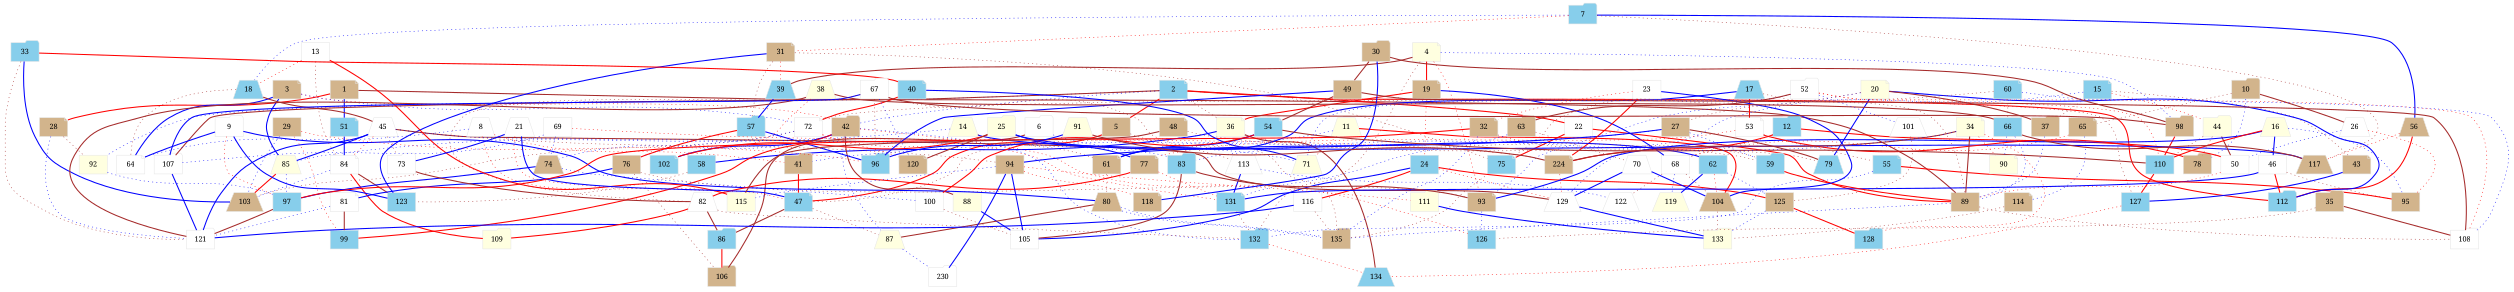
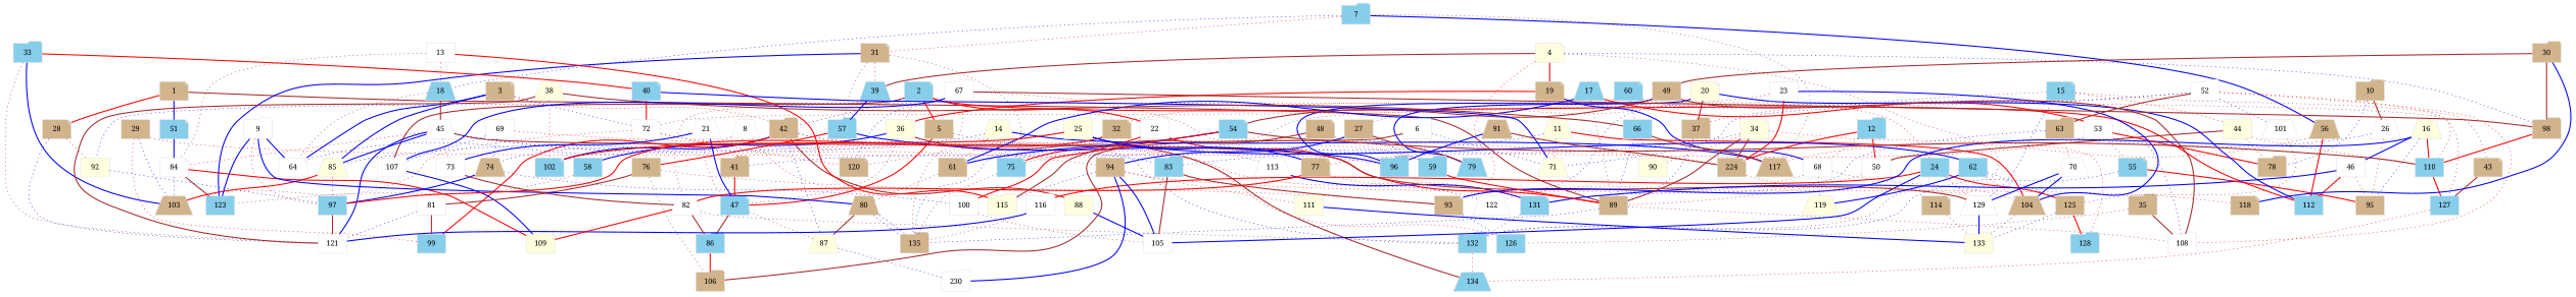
  graph {
    fontname="Noto Serif"
    node [color=gray90 fillcolor=tan fontname="Noto Serif" shape=folder style=filled]
    edge [color=blue fontname="Noto Serif" style=dotted]
    1 [shape=note]
    28 [shape=note]
    51 [fillcolor=skyblue shape=note]
    89 [shape=box]
    92 [fillcolor=lightyellow shape=box]
    121 [fillcolor=white]
    84 [fillcolor=white shape=note]
    135
    108 [fillcolor=white]
    2 [fillcolor=skyblue shape=note]
    5 [shape=box]
    22 [fillcolor=white]
    36 [fillcolor=lightyellow shape=note]
    42
    107 [fillcolor=white]
    112 [fillcolor=skyblue]
    127 [fillcolor=skyblue shape=box]
    47 [fillcolor=skyblue shape=note]
    113 [fillcolor=white shape=trapezium]
    75 [fillcolor=skyblue shape=note]
    79 [fillcolor=skyblue shape=trapezium]
    58 [fillcolor=skyblue shape=box]
    134 [fillcolor=skyblue shape=trapezium]
    132 [fillcolor=skyblue]
    102 [fillcolor=skyblue shape=note]
    99 [fillcolor=skyblue shape=box]
    126 [fillcolor=skyblue shape=box]
    74 [shape=trapezium]
    87 [fillcolor=lightyellow shape=trapezium]
    88 [fillcolor=lightyellow shape=box]
    97 [fillcolor=skyblue shape=box]
    109 [fillcolor=lightyellow]
    3 [shape=note]
    64 [fillcolor=white shape=note]
    72 [fillcolor=white shape=note]
    85 [fillcolor=lightyellow shape=trapezium]
    120 [shape=note]
    103 [shape=trapezium]
    131 [fillcolor=skyblue shape=note]
    76 [shape=box]
    4 [fillcolor=lightyellow shape=note]
    19 [shape=note]
    39 [fillcolor=skyblue shape=trapezium]
    93 [shape=note]
    98
    68 [fillcolor=white shape=box]
    24 [fillcolor=skyblue shape=box]
    57 [fillcolor=skyblue]
    110 [fillcolor=skyblue shape=box]
    86 [fillcolor=skyblue]
    122 [fillcolor=white shape=trapezium]
    6 [fillcolor=white]
    71 [fillcolor=lightyellow shape=trapezium]
    106
    7 [fillcolor=skyblue]
    18 [fillcolor=skyblue shape=trapezium]
    31 [shape=note]
    56 [shape=trapezium]
    117 [shape=trapezium]
    45 [fillcolor=white shape=trapezium]
    123 [fillcolor=skyblue shape=box]
    8 [fillcolor=white shape=trapezium]
    41
    115 [fillcolor=lightyellow]
    9 [fillcolor=white]
    80 [shape=trapezium]
    26 [fillcolor=white shape=trapezium]
    10
-   65 [shape=note]
    78
    50 [fillcolor=white shape=box]
    95 [shape=box]
    114 [shape=note]
    11 [fillcolor=lightyellow shape=trapezium]
    61 [shape=note]
    104 [shape=trapezium]
    133 [fillcolor=lightyellow]
    12 [fillcolor=skyblue]
    n79 [label=224 shape=note]
    119 [fillcolor=lightyellow shape=trapezium]
    129 [fillcolor=white shape=trapezium]
    13 [fillcolor=white shape=box]
    14 [fillcolor=lightyellow shape=trapezium]
    15 [fillcolor=skyblue shape=note]
    37
    43 [shape=note]
    44 [fillcolor=lightyellow]
    16 [fillcolor=lightyellow shape=trapezium]
    46 [fillcolor=white shape=box]
    17 [fillcolor=skyblue shape=trapezium]
    53 [fillcolor=white shape=note]
    77 [shape=note]
    55 [fillcolor=skyblue shape=note]
    73 [fillcolor=white]
    94 [shape=box]
    83 [fillcolor=skyblue]
    105 [fillcolor=white]
    116 [fillcolor=white]
    125 [shape=box]
    20 [fillcolor=lightyellow shape=note]
    27 [shape=box]
    59 [fillcolor=skyblue]
    21 [fillcolor=white shape=trapezium]
    82 [fillcolor=white shape=trapezium]
    23 [fillcolor=white shape=box]
    32 [shape=note]
    128 [fillcolor=skyblue]
    25 [fillcolor=lightyellow]
    62 [fillcolor=skyblue shape=box]
    118 [shape=note]
    n111 [fillcolor=white label=230]
    111 [fillcolor=lightyellow]
    29 [shape=box]
    96 [fillcolor=skyblue]
    30
    49 [shape=box]
    54 [fillcolor=skyblue shape=note]
    33 [fillcolor=skyblue]
    40 [fillcolor=skyblue shape=note]
    34 [fillcolor=lightyellow shape=note]
    90 [fillcolor=lightyellow shape=note]
    35
    38 [fillcolor=lightyellow shape=trapezium]
    66 [fillcolor=skyblue shape=box]
    100 [fillcolor=white shape=box]
    48 [shape=note]
    52 [fillcolor=white]
    63
    101 [fillcolor=white shape=trapezium]
    70 [fillcolor=white shape=trapezium]
    81 [fillcolor=white shape=note]
    60 [fillcolor=skyblue shape=note]
    67 [fillcolor=white]
    69 [fillcolor=white shape=box]
-   91 [fillcolor=lightyellow shape=trapezium]
+   91 [shape=trapezium]
    1 -- 28 [color=red style=bold]
    1 -- 51 [style=bold]
    1 -- 89 [color=brown style=bold]
    28 -- 92 [color=brown]
    28 -- 121
    51 -- 84 [style=bold]
    89 -- 135
    89 -- 108 [color=brown]
    92 -- 97
    84 -- 109 [color=red style=bold]
    84 -- 103
    84 -- 123 [color=brown style=bold]
    2 -- 92
    2 -- 5 [color=red style=bold]
    2 -- 22 [color=red style=bold]
    2 -- 36 [color=brown]
    2 -- 42
    2 -- 107 [color=brown style=bold]
    2 -- 112 [color=red style=bold]
    2 -- 127 [color=brown]
    5 -- 47 [color=red style=bold]
    5 -- 113 [color=brown]
    22 -- 89 [color=red style=bold]
    22 -- 75 [color=red style=bold]
    36 -- 47 [color=brown]
    36 -- 79 [color=brown]
    36 -- 58 [style=bold]
    36 -- 134 [color=brown style=bold]
    42 -- 132
    42 -- 102 [style=bold]
    42 -- 99 [color=red style=bold]
    42 -- 126 [color=red]
    42 -- 74
    42 -- 87
    42 -- 88 [color=brown style=bold]
-   107 -- 121 [style=bold]
+   107 -- 109 [style=bold]
    127 -- 134 [color=red]
    47 -- 87 [color=brown]
    47 -- 86 [color=brown style=bold]
    113 -- 131 [style=bold]
    113 -- 122
    75 -- 135 [color=brown]
    58 -- 123 [color=brown]
    132 -- 134 [color=red]
    74 -- 97 [style=bold]
    74 -- 100
    87 -- n111
    88 -- 105 [style=bold]
    97 -- 121 [color=brown style=bold]
    3 -- 42 [color=red]
    3 -- 64 [style=bold]
    3 -- 72
    3 -- 85 [style=bold]
    72 -- 120 [color=red]
    72 -- 103 [color=brown]
    72 -- 131 [color=red]
    72 -- 76
    85 -- 97
    85 -- 103 [color=red style=bold]
    131 -- 132 [color=brown]
    76 -- 93 [color=brown]
    76 -- 106 [color=brown]
-   76 -- 81 [style=bold]
+   76 -- 81 [color=brown style=bold]
    4 -- 132 [color=brown]
    4 -- 19 [color=red style=bold]
    4 -- 39 [color=brown style=bold]
    4 -- 93 [color=red]
    4 -- 98
    19 -- 36 [color=red style=bold]
    19 -- 68 [style=bold]
    19 -- 24 [color=red]
    39 -- 57 [style=bold]
    93 -- 126
    98 -- 110 [color=red style=bold]
    68 -- 122 [color=brown]
    68 -- 104 [color=brown]
    68 -- 119
    24 -- 129 [color=red]
    24 -- 105 [style=bold]
    24 -- 116 [color=red style=bold]
    24 -- 125 [color=red style=bold]
    57 -- 76 [color=red style=bold]
    57 -- 96 [style=bold]
    110 -- 127 [color=red style=bold]
    86 -- 106 [color=red style=bold]
    6 -- 71
    6 -- 106 [color=brown style=bold]
    7 -- 18
    7 -- 31 [color=red]
    7 -- 56 [style=bold]
    7 -- 117 [color=brown]
    18 -- 64 [color=brown]
    18 -- 45 [color=brown style=bold]
    31 -- 75 [color=brown]
    31 -- 39 [color=red]
    31 -- 57 [color=brown]
    31 -- 123 [style=bold]
    56 -- 112 [color=red style=bold]
    56 -- 117 [color=red]
    45 -- 121 [style=bold]
    45 -- 84 [color=red]
    45 -- 85 [style=bold]
    45 -- 129 [color=brown style=bold]
    45 -- 73 [color=brown]
    45 -- 94 [color=brown]
    45 -- 83
    8 -- 64
    8 -- 41 [color=red]
    8 -- 115 [color=red]
    41 -- 47 [color=red style=bold]
    9 -- 97 [color=red]
    9 -- 64 [style=bold]
    9 -- 123 [style=bold]
    9 -- 80 [style=bold]
    80 -- 135
    80 -- 135
    80 -- 87 [color=brown style=bold]
    26 -- 50
    26 -- 95 [color=red]
    10 -- 26 [color=brown style=bold]
-   10 -- 65 [color=brown]
    10 -- 78
-   65 -- 68 [color=red]
-   65 -- 114
    50 -- 89 [color=red]
    114 -- 133 [color=brown]
    11 -- 71 [color=red]
    11 -- 61
    11 -- 104 [color=red style=bold]
    61 -- 80 [color=brown]
    104 -- 133 [color=brown]
    12 -- 68 [color=brown]
    12 -- 50 [color=red style=bold]
    12 -- n79 [color=red style=bold]
    n79 -- 129 [color=red]
    129 -- 133 [style=bold]
    13 -- 84 [color=brown]
    13 -- 18 [color=red]
    13 -- 115 [color=red style=bold]
    14 -- 85
    14 -- 117 [style=bold]
    14 -- 61 [color=brown]
    15 -- 129
    15 -- 37 [color=brown]
    15 -- 43 [color=brown]
    15 -- 44 [color=red]
    37 -- 89
-   43 -- 127 [style=bold]
+   43 -- 127 [color=brown style=bold]
    44 -- 110 [color=brown]
    44 -- 78 [color=brown]
    44 -- 50 [color=brown style=bold]
    16 -- 93 [style=bold]
    16 -- 110 [color=red style=bold]
    16 -- 95
    16 -- 46 [style=bold]
    46 -- 112 [color=red style=bold]
    46 -- 131 [style=bold]
    46 -- 95 [color=brown]
    17 -- 89 [color=brown]
    17 -- 61 [style=bold]
    17 -- 53 [color=red style=bold]
    53 -- 78 [color=red style=bold]
    53 -- 77 [color=red]
    53 -- 55 [color=brown]
    77 -- 131 [color=red]
    77 -- 82 [color=red style=bold]
    55 -- 132
    55 -- 95 [color=red style=bold]
    73 -- 82 [color=brown style=bold]
    94 -- 115
    94 -- 105 [style=bold]
    94 -- 118 [color=red]
    94 -- n111 [style=bold]
    94 -- 111 [color=red]
    83 -- 93 [color=brown style=bold]
    83 -- 105 [color=brown style=bold]
    116 -- 121 [style=bold]
    116 -- 135 [color=brown]
    125 -- 133
    125 -- 128 [color=red style=bold]
    20 -- 112 [style=bold]
    20 -- 79 [style=bold]
    20 -- 93
    20 -- 37 [color=brown style=bold]
    20 -- 27 [color=brown]
    27 -- 79 [color=brown style=bold]
    27 -- 41
    27 -- 94 [style=bold]
    27 -- 59
    59 -- 89 [color=red style=bold]
    21 -- 47 [color=red]
    21 -- 47 [style=bold]
    21 -- 73 [style=bold]
    82 -- 132 [color=brown]
    82 -- 109 [color=red style=bold]
    82 -- 86 [color=brown style=bold]
    23 -- 104 [style=bold]
    23 -- n79 [color=red style=bold]
    23 -- 32 [color=red]
    32 -- 135
    32 -- 97 [color=red style=bold]
    32 -- 59 [color=brown]
    25 -- 102 [color=red style=bold]
-   25 -- 120 [color=brown style=bold]
+   25 -- 120 [color=brown]
    25 -- 77 [style=bold]
    25 -- 62 [style=bold]
    62 -- 104 [color=red]
    62 -- 119 [style=bold]
    62 -- 125
    111 -- 133 [style=bold]
    29 -- 99 [color=red]
    29 -- 103
    29 -- 96 [color=red]
    30 -- 98 [color=brown style=bold]
    30 -- 118 [style=bold]
    30 -- 49 [color=brown style=bold]
    49 -- 108 [color=brown style=bold]
    49 -- 96 [style=bold]
    49 -- 54 [color=brown style=bold]
    54 -- 110 [color=brown style=bold]
    54 -- 61 [style=bold]
    54 -- 100 [color=red style=bold]
    33 -- 121 [color=brown]
    33 -- 103 [style=bold]
    33 -- 40 [color=red style=bold]
    40 -- 72 [color=red style=bold]
    40 -- 71 [style=bold]
    34 -- 89 [color=brown style=bold]
    34 -- n79 [color=brown style=bold]
    34 -- 83
    34 -- 128 [color=red]
    34 -- 90 [color=red]
    35 -- 108 [color=brown style=bold]
    35 -- 126 [color=brown]
    38 -- 121 [color=brown style=bold]
    38 -- 102 [color=red]
    38 -- 66 [color=brown style=bold]
    66 -- 89
    66 -- 117 [color=brown style=bold]
    66 -- 90
    100 -- 105 [color=brown]
    48 -- 115 [color=brown style=bold]
    48 -- 59 [color=brown]
    52 -- 108 [color=red]
    52 -- 75 [color=brown]
    52 -- 110 [color=red]
    52 -- 71
    52 -- 63 [color=brown style=bold]
    52 -- 101
    63 -- 131
    63 -- 70 [color=brown]
    101 -- 125 [color=brown]
    70 -- 104 [style=bold]
    70 -- 129 [style=bold]
    81 -- 121
    81 -- 99 [color=brown style=bold]
    60 -- 108
    60 -- 72 [color=brown]
    60 -- 66 [color=brown]
    67 -- 135 [color=brown]
    67 -- 107 [style=bold]
    67 -- 120
    67 -- 98 [color=brown style=bold]
    67 -- 82 [color=brown]
    67 -- 96 [color=brown]
    69 -- 107
    69 -- 74
    69 -- n79 [color=red]
    91 -- n79 [color=brown style=bold]
    91 -- 96 [style=bold]
  }
